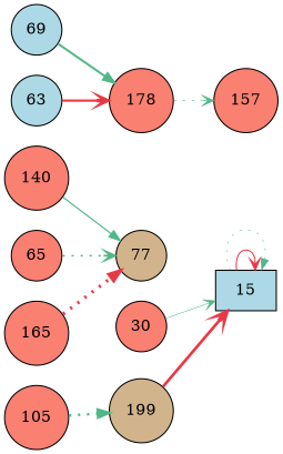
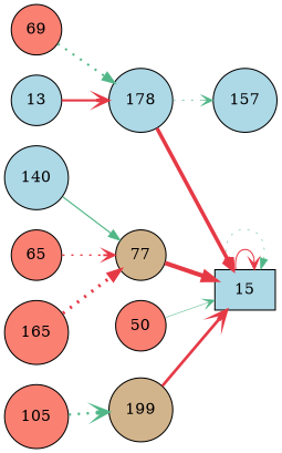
  digraph {
    rankdir=LR
    node [fillcolor=salmon shape=circle style=filled]
    edge [arrowhead=vee color="#52b788" penwidth=0.50 style=dotted]
    n1 [label=65]
    n2 [fillcolor=tan label=77]
    n3 [fillcolor=lightblue label=15 shape=box]
-   n4 [fillcolor=lightblue label=69]
-   n5 [label=178]
-   n6 [label=157]
+   n4 [label=69]
+   n5 [fillcolor=lightblue label=178]
+   n6 [fillcolor=lightblue label=157]
    n7 [label=165]
    n8 [fillcolor=tan label=199]
    n9 [label=105]
-   n10 [label=140]
-   n11 [fillcolor=lightblue label=63]
-   n12 [label=30]
-   n1 -> n2 [penwidth=1.38]
+   n10 [fillcolor=lightblue label=140]
+   n11 [fillcolor=lightblue label=13]
+   n12 [label=50]
+   n1 -> n2 [color="#e63946" penwidth=1.38]
+   n2 -> n3 [arrowhead=normal color="#e63946" penwidth=4.00 style=bold]
    n3 -> n3 [color="#e63946" penwidth=1.00 style=bold]
    n3 -> n3 [arrowhead=normal]
-   n4 -> n5 [arrowhead=normal penwidth=1.94 style=solid]
+   n4 -> n5 [arrowhead=normal penwidth=1.94]
+   n5 -> n3 [color="#e63946" penwidth=3.40 style=bold]
    n5 -> n6 [penwidth=0.69]
    n7 -> n2 [arrowhead=normal color="#e63946" penwidth=3.00]
    n8 -> n3 [color="#e63946" penwidth=2.56 style=solid]
-   n9 -> n8 [arrowhead=normal penwidth=2.36]
+   n9 -> n8 [penwidth=2.36]
    n10 -> n2 [arrowhead=normal penwidth=1.14 style=solid]
    n11 -> n5 [color="#e63946" penwidth=2.07 style=bold]
    n12 -> n3 [style=bold]
  }
